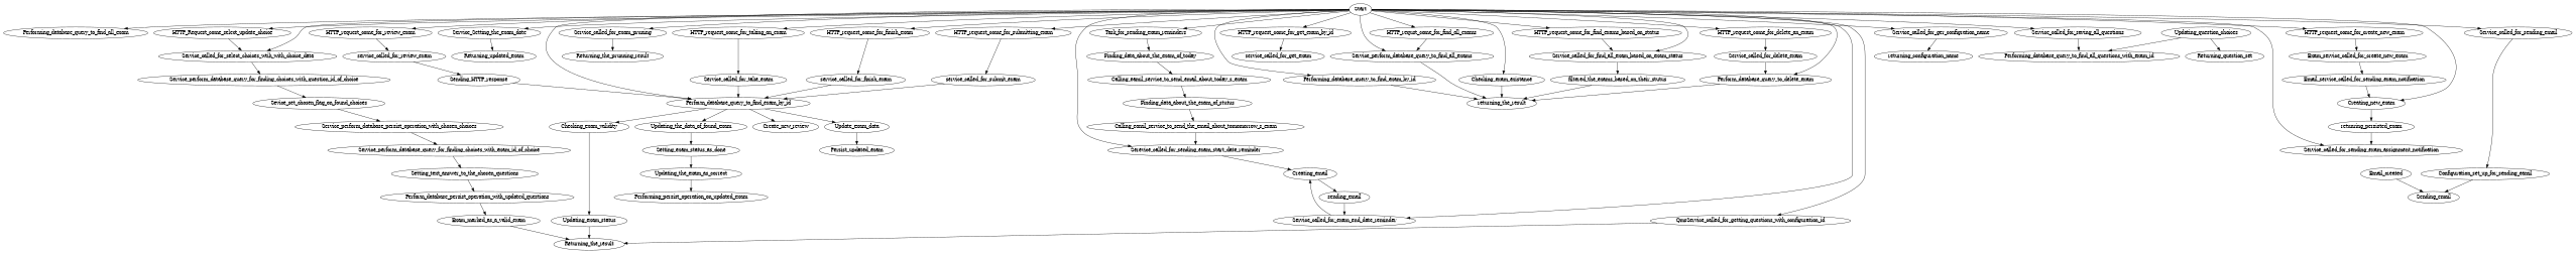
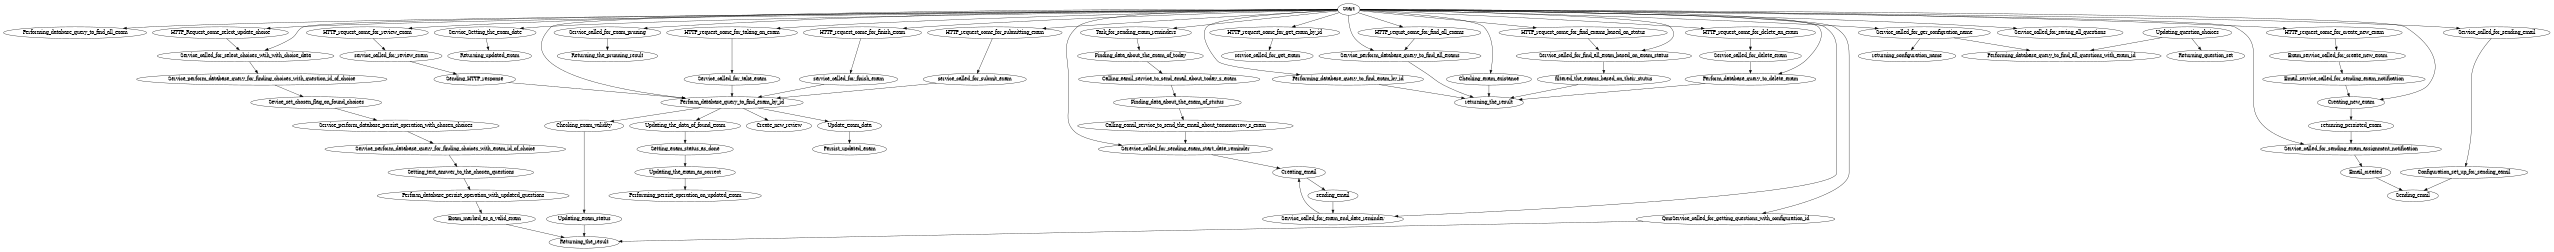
  strict digraph {
    Start
    Service_called_for_sending_email
    Performing_database_query_to_find_all_exam
    Creating_new_exam
    HTTP_requst_come_for_find_all_exams
    Service_perform_database_query_to_find_all_exams
    Service_Setting_the_exam_date
    QmsService_called_for_getting_questions_with_configuration_id
    Service_called_for_exam_pruning
    Perform_database_query_to_find_exam_by_id
    Service_called_for_select_choices_wtih_with_choice_data
    HTTP_request_come_for_finish_exam
    Serevice_called_for_sending_exam_start_date_reminder
    Checking_exam_existance
    HTTP_request_come_for_find_exams_based_on_status
    Service_called_for_find_all_exam_based_on_exam_status
    HTTP_request_come_for_get_exam_by_id
    Service_called_for_exam_end_date_reminder
    HTTP_request_come_for_taking_an_exam
    n20 [label=HTTP_Request_come_select_update_choice]
    Service_called_for_saving_all_questions
    Task_for_sending_exam_reminders
    Perform_database_query_to_delete_exam
    Service_called_for_sending_exam_assignment_notification
    HTTP_request_come_for_create_new_exam
    HTTP_request_come_for_submitting_exam
    Service_called_for_ger_configration_name
    HTTP_request_come_for_review_exam
    Performing_database_query_to_find_exam_by_id
    HTTP_request_come_for_delete_an_exam
    Configuration_set_up_for_sending_eamil
    retunring_persisted_exam
    returning_the_result
    Returning_updated_exam
    Returning_the_result
    Returning_the_prunning_result
    Checking_exam_validity
    Create_new_review
    Update_exam_data
    Updating_the_data_of_found_exam
    Service_perform_database_query_for_finding_choices_with_question_id_of_choice
    service_called_for_finish_exam
    Creating_email
    filtered_the_exams_based_on_their_stutus
    service_called_for_get_exam
    Service_called_for_take_exam
    Performing_database_query_to_find_all_questions_with_exam_id
    Finding_data_about_the_exam_of_today
    Email_created
    Exam_service_called_for_create_new_exam
    service_called_for_submit_exam
    returning_configuration_name
    service_called_for_review_exam
    Service_called_for_delete_exam
    Sending_email
    Updating_exam_status
    Persist_updated_exam
    Setting_exam_status_as_done
    Sevice_set_chosen_flag_on_found_choices
    Service_perform_database_persist_operation_with_chosen_choices
    Service_perform_database_query_for_finding_choices_with_exam_id_of_choice
    Setting_text_answer_to_the_chosen_questions
    Perform_database_persist_operation_with_updated_questions
    Exam_marked_as_a_valid_exam
    Updating_the_exam_as_correct
    Performing_persist_operation_on_updated_exam
    sending_email
    Updating_question_choices
    Returning_question_set
    Calling_eamil_service_to_send_email_about_today_s_exam
    n71 [label=Finding_data_about_the_exam_of_stutus]
    Calling_eamil_service_to_send_the_email_about_tomomorrow_s_exam
    Email_service_called_for_sending_exam_notification
    Sending_HTTP_response
    Start -> Service_called_for_sending_email
    Start -> Performing_database_query_to_find_all_exam
    Start -> Creating_new_exam
    Start -> HTTP_requst_come_for_find_all_exams
    Start -> Service_perform_database_query_to_find_all_exams
    Start -> Service_Setting_the_exam_date
    Start -> QmsService_called_for_getting_questions_with_configuration_id
    Start -> Service_called_for_exam_pruning
    Start -> Perform_database_query_to_find_exam_by_id
    Start -> Service_called_for_select_choices_wtih_with_choice_data
    Start -> HTTP_request_come_for_finish_exam
    Start -> Serevice_called_for_sending_exam_start_date_reminder
    Start -> Checking_exam_existance
    Start -> HTTP_request_come_for_find_exams_based_on_status
    Start -> Service_called_for_find_all_exam_based_on_exam_status
    Start -> HTTP_request_come_for_get_exam_by_id
    Start -> Service_called_for_exam_end_date_reminder
    Start -> HTTP_request_come_for_taking_an_exam
    Start -> n20
    Start -> Service_called_for_saving_all_questions
    Start -> Task_for_sending_exam_reminders
    Start -> Perform_database_query_to_delete_exam
    Start -> Service_called_for_sending_exam_assignment_notification
    Start -> HTTP_request_come_for_create_new_exam
    Start -> HTTP_request_come_for_submitting_exam
    Start -> Service_called_for_ger_configration_name
    Start -> HTTP_request_come_for_review_exam
    Start -> Performing_database_query_to_find_exam_by_id
    Start -> HTTP_request_come_for_delete_an_exam
    Service_called_for_sending_email -> Configuration_set_up_for_sending_eamil
    Creating_new_exam -> retunring_persisted_exam
    HTTP_requst_come_for_find_all_exams -> Service_perform_database_query_to_find_all_exams
    Service_perform_database_query_to_find_all_exams -> returning_the_result
    Service_Setting_the_exam_date -> Returning_updated_exam
    QmsService_called_for_getting_questions_with_configuration_id -> Returning_the_result
    Service_called_for_exam_pruning -> Returning_the_prunning_result
    Perform_database_query_to_find_exam_by_id -> Checking_exam_validity
    Perform_database_query_to_find_exam_by_id -> Create_new_review
    Perform_database_query_to_find_exam_by_id -> Update_exam_data
    Perform_database_query_to_find_exam_by_id -> Updating_the_data_of_found_exam
    Service_called_for_select_choices_wtih_with_choice_data -> Service_perform_database_query_for_finding_choices_with_question_id_of_choice
    HTTP_request_come_for_finish_exam -> service_called_for_finish_exam
    Serevice_called_for_sending_exam_start_date_reminder -> Creating_email
    Checking_exam_existance -> returning_the_result
    HTTP_request_come_for_find_exams_based_on_status -> Service_called_for_find_all_exam_based_on_exam_status
    Service_called_for_find_all_exam_based_on_exam_status -> filtered_the_exams_based_on_their_stutus
    HTTP_request_come_for_get_exam_by_id -> service_called_for_get_exam
    Service_called_for_exam_end_date_reminder -> Creating_email
    HTTP_request_come_for_taking_an_exam -> Service_called_for_take_exam
    n20 -> Service_called_for_select_choices_wtih_with_choice_data
-   Service_called_for_saving_all_questions -> Performing_database_query_to_find_all_questions_with_exam_id
+   Service_called_for_ger_configration_name -> Performing_database_query_to_find_all_questions_with_exam_id
    Task_for_sending_exam_reminders -> Finding_data_about_the_exam_of_today
    Perform_database_query_to_delete_exam -> returning_the_result
+   Service_called_for_sending_exam_assignment_notification -> Email_created
    HTTP_request_come_for_create_new_exam -> Exam_service_called_for_create_new_exam
    HTTP_request_come_for_submitting_exam -> service_called_for_submit_exam
    Service_called_for_ger_configration_name -> returning_configuration_name
    HTTP_request_come_for_review_exam -> service_called_for_review_exam
    Performing_database_query_to_find_exam_by_id -> returning_the_result
    HTTP_request_come_for_delete_an_exam -> Service_called_for_delete_exam
    Configuration_set_up_for_sending_eamil -> Sending_email
    retunring_persisted_exam -> Service_called_for_sending_exam_assignment_notification
    Checking_exam_validity -> Updating_exam_status
    Update_exam_data -> Persist_updated_exam
    Updating_the_data_of_found_exam -> Setting_exam_status_as_done
    Service_perform_database_query_for_finding_choices_with_question_id_of_choice -> Sevice_set_chosen_flag_on_found_choices
    service_called_for_finish_exam -> Perform_database_query_to_find_exam_by_id
    Creating_email -> sending_email
    filtered_the_exams_based_on_their_stutus -> returning_the_result
    Service_called_for_take_exam -> Perform_database_query_to_find_exam_by_id
    Finding_data_about_the_exam_of_today -> Calling_eamil_service_to_send_email_about_today_s_exam
    Email_created -> Sending_email
    Exam_service_called_for_create_new_exam -> Email_service_called_for_sending_exam_notification
    service_called_for_submit_exam -> Perform_database_query_to_find_exam_by_id
    service_called_for_review_exam -> Sending_HTTP_response
    Service_called_for_delete_exam -> Perform_database_query_to_delete_exam
    Updating_exam_status -> Returning_the_result
    Setting_exam_status_as_done -> Updating_the_exam_as_correct
    Sevice_set_chosen_flag_on_found_choices -> Service_perform_database_persist_operation_with_chosen_choices
    Service_perform_database_persist_operation_with_chosen_choices -> Service_perform_database_query_for_finding_choices_with_exam_id_of_choice
    Service_perform_database_query_for_finding_choices_with_exam_id_of_choice -> Setting_text_answer_to_the_chosen_questions
    Setting_text_answer_to_the_chosen_questions -> Perform_database_persist_operation_with_updated_questions
    Perform_database_persist_operation_with_updated_questions -> Exam_marked_as_a_valid_exam
    Exam_marked_as_a_valid_exam -> Returning_the_result
    Updating_the_exam_as_correct -> Performing_persist_operation_on_updated_exam
    sending_email -> Service_called_for_exam_end_date_reminder
    Updating_question_choices -> Performing_database_query_to_find_all_questions_with_exam_id
    Updating_question_choices -> Returning_question_set
    Calling_eamil_service_to_send_email_about_today_s_exam -> n71
    n71 -> Calling_eamil_service_to_send_the_email_about_tomomorrow_s_exam
    Calling_eamil_service_to_send_the_email_about_tomomorrow_s_exam -> Serevice_called_for_sending_exam_start_date_reminder
    Email_service_called_for_sending_exam_notification -> Creating_new_exam
    Sending_HTTP_response -> Perform_database_query_to_find_exam_by_id
  }
